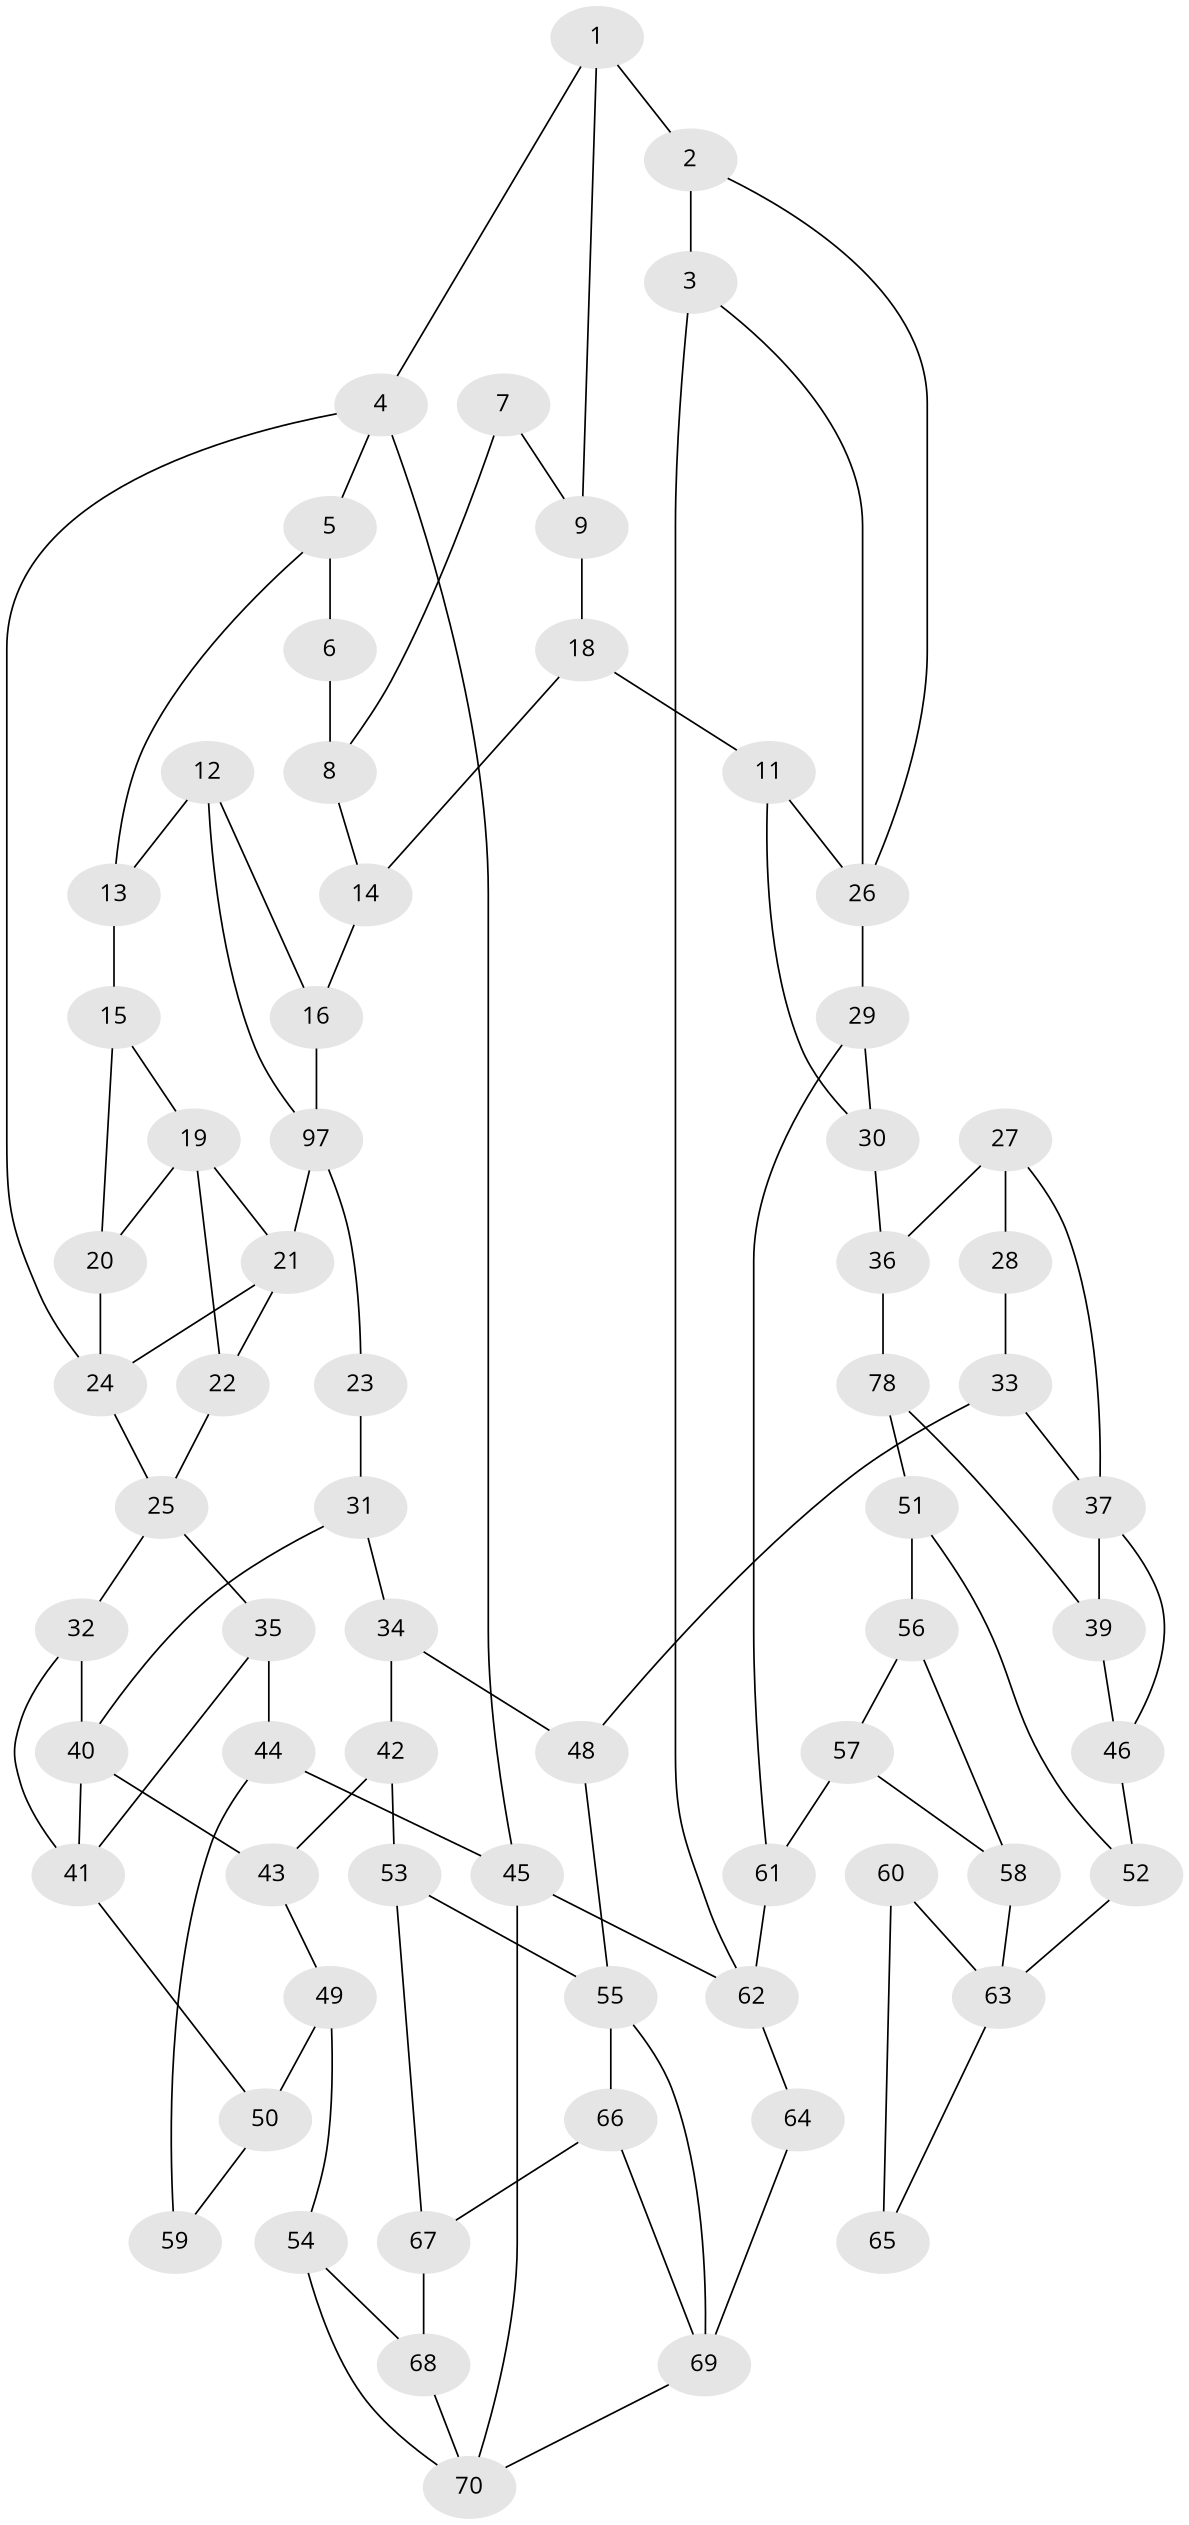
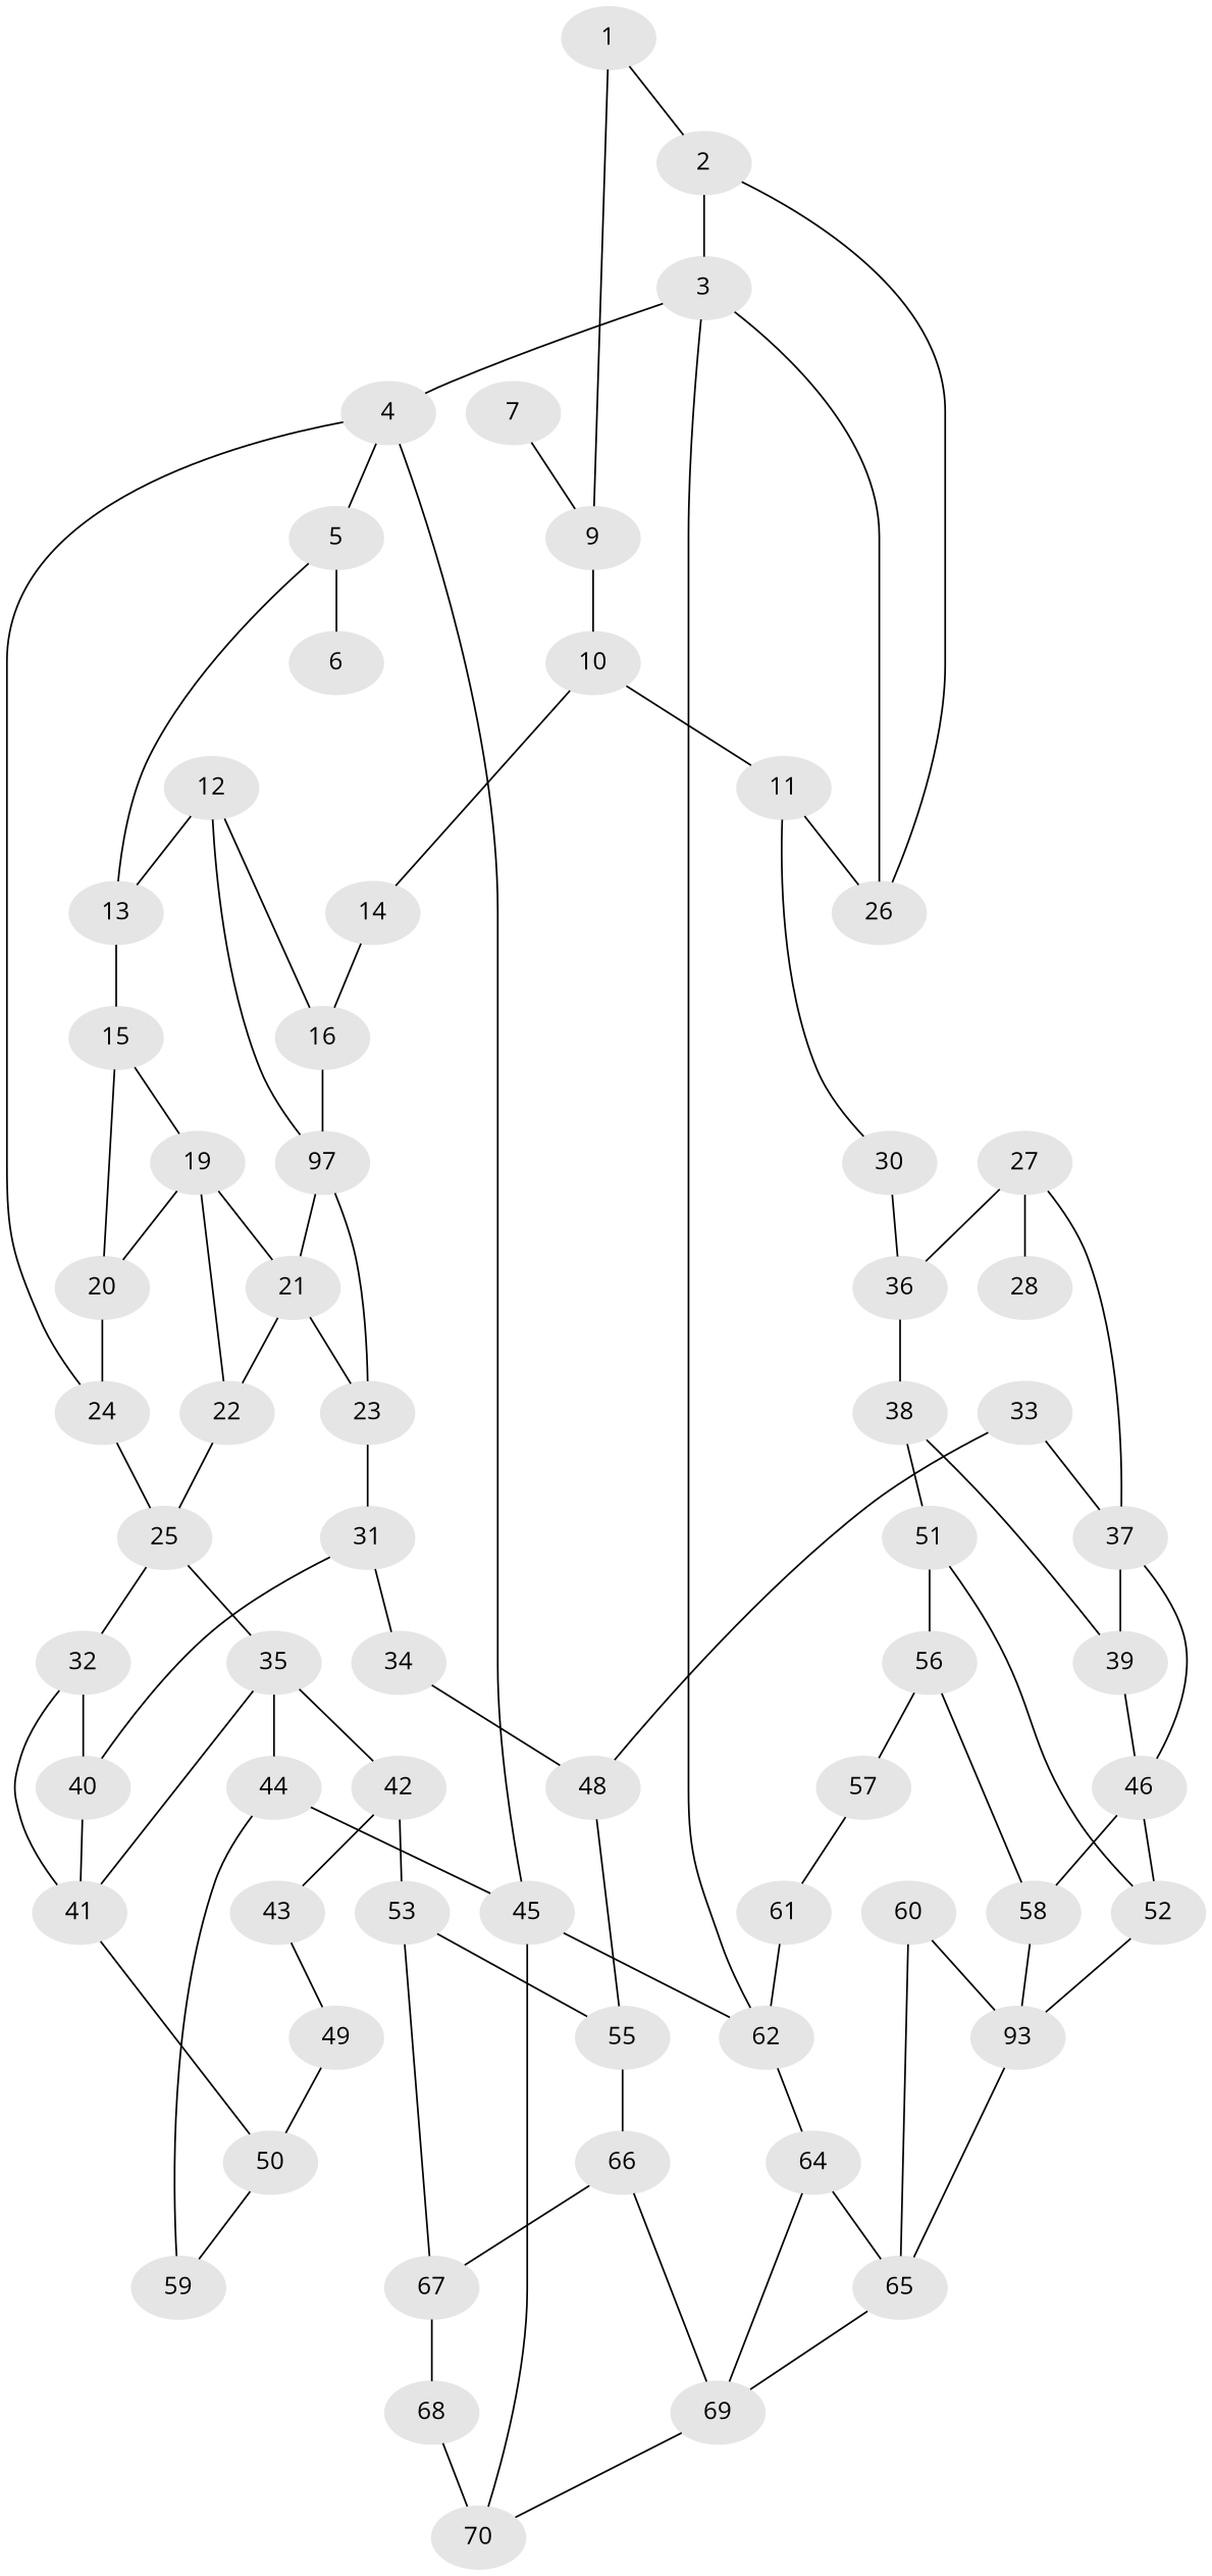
  graph {
    fontname="Open Sans"
    node [color=gray90 fontname="Open Sans" style=filled]
    edge [fontname="Open Sans" weight=1.0]
    1
    2
    9
    3
    26
-   10 [label=18]
+   10
    4
    62
-   29
    5
    24
    45
    64
    6
    13
    25
    70
-   8
    15
    14
    7
    16
    11
    30
    36
    12
    n27 [label=97]
    21
    23
    19
    20
    22
    31
    28
    33
    32
    35
    34
    40
    41
    44
    61
    27
    37
-   38 [label=78]
+   38
    39
    46
    48
    42
    43
    50
    55
    53
    59
    51
    52
    56
    49
    67
-   54
-   63
+   63 [label=93]
    60
    65
    66
    68
    57
    58
    69
    1 -- 2
    1 -- 9
    2 -- 3
    2 -- 26
    9 -- 10
    3 -- 26
-   1 -- 4
+   3 -- 4
    3 -- 62
-   26 -- 29
    10 -- 14
    10 -- 11
    4 -- 5
    4 -- 24
    4 -- 45
    62 -- 64
-   29 -- 30
-   29 -- 61
    5 -- 6
    5 -- 13
    24 -- 25
    45 -- 62
    45 -- 70
+   64 -- 65
    64 -- 69
-   6 -- 8
    13 -- 15
    25 -- 32
    25 -- 35
-   8 -- 14
    15 -- 19
    15 -- 20
    14 -- 16
    7 -- 9 [weight=2.0]
-   7 -- 8
    16 -- n27
    11 -- 26
    11 -- 30
    30 -- 36 [weight=2.0]
    36 -- 38
    12 -- 13
    12 -- 16
    12 -- n27
    n27 -- 21
    n27 -- 23
-   21 -- 24
+   21 -- 23
    21 -- 22
    23 -- 31
    19 -- 21
    19 -- 20
    19 -- 22
    20 -- 24 [weight=2.0]
    22 -- 25
    31 -- 34
    31 -- 40
-   28 -- 33
    33 -- 37
    33 -- 48
    32 -- 40
    32 -- 41
    35 -- 41
    35 -- 44
    34 -- 48
-   34 -- 42
+   35 -- 42
    40 -- 41
-   40 -- 43
    41 -- 50
    44 -- 45
    44 -- 59 [weight=2.0]
    61 -- 62
    27 -- 36
    27 -- 28
    27 -- 37
    37 -- 39
    37 -- 46
    38 -- 39
    38 -- 51
    39 -- 46
    46 -- 52
    48 -- 55
    42 -- 43
    42 -- 53
    43 -- 49
    50 -- 59 [weight=2.0]
    55 -- 66
    53 -- 55
    53 -- 67
    51 -- 52
    51 -- 56 [weight=2.0]
    52 -- 63
    56 -- 57
    56 -- 58
    49 -- 50
-   49 -- 54
    67 -- 68 [weight=2.0]
-   54 -- 70
-   54 -- 68
    63 -- 65
    60 -- 63
    60 -- 65
-   55 -- 69
+   65 -- 69
    66 -- 67
    66 -- 69
    68 -- 70
    57 -- 61 [weight=2.0]
-   57 -- 58
+   46 -- 58
    58 -- 63
    69 -- 70
  }
